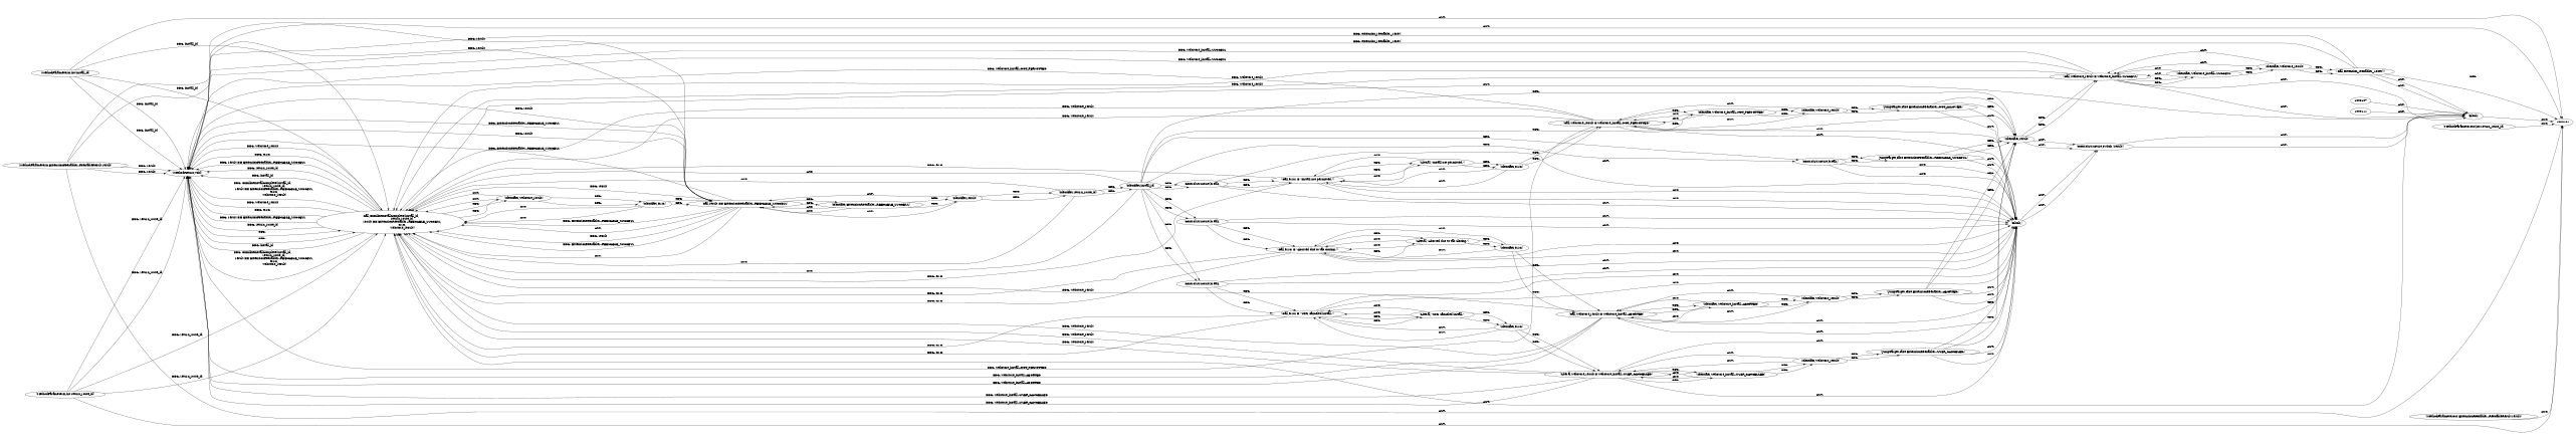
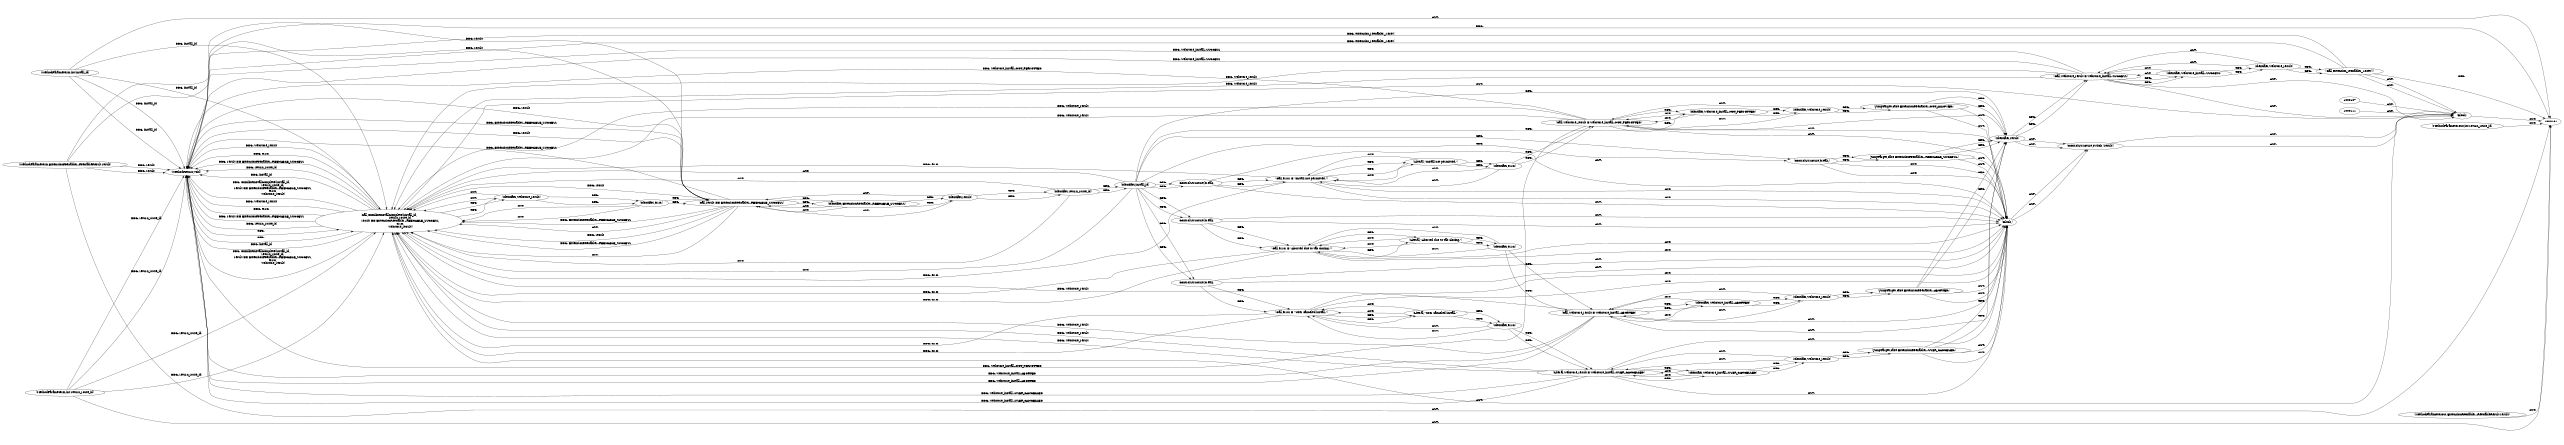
  digraph {
    rankdir=LR
    n1 [label="(MethodReturn,void)"]
    n2 [label="(Call,OnInlineInstallComplete(install_id,\n                          return_route_id,\n                          result == ExtensionReenabler::REENABLE_SUCCESS,\n                          error,\n                           webstore_result))"]
    1000101
    n4 [label="(Identifier,webstore_result)"]
    n5 [label="(Block,)"]
    n6 [label="(MethodParameterIn,int install_id)"]
    n7 [label="(JumpTarget,case ExtensionReenabler::USER_CANCELED:)"]
    n8 [label="(Identifier,result)"]
    n9 [label="(Block,)"]
    n10 [label="(Call,webstore_result = webstore_install::SUCCESS)"]
    n11 [label="(ControlStructure,switch (result))"]
    n12 [label="(Identifier,webstore_install::USER_CANCELLED)"]
    n13 [label="(Literal,webstore_result = webstore_install::USER_CANCELLED)"]
    n14 [label="(Identifier,webstore_result)"]
    n15 [label="(Literal,\"User canceled install.\")"]
    n16 [label="(Call,error = \"User canceled install.\")"]
    n17 [label="(Identifier,error)"]
    n18 [label="(ControlStructure,break;)"]
    n19 [label="(JumpTarget,case ExtensionReenabler::NOT_ALLOWED:)"]
    n20 [label="(Identifier,webstore_install::NOT_PERMITTED)"]
    n21 [label="(Call,webstore_result = webstore_install::NOT_PERMITTED)"]
    n22 [label="(Identifier,webstore_result)"]
    n23 [label="(Literal,\"Install not permitted.\")"]
    n24 [label="(Call,error = \"Install not permitted.\")"]
    n25 [label="(Identifier,error)"]
    n26 [label="(ControlStructure,break;)"]
    n27 [label="(JumpTarget,case ExtensionReenabler::ABORTED:)"]
    n28 [label="(Identifier,webstore_install::ABORTED)"]
    n29 [label="(Call,webstore_result = webstore_install::ABORTED)"]
    n30 [label="(Identifier,webstore_result)"]
    n31 [label="(MethodParameterIn,int return_route_id)"]
    n32 [label="(MethodParameterOut,int return_route_id)"]
    n33 [label="(Literal,\"Aborted due to tab closing.\")"]
    n34 [label="(Call,error = \"Aborted due to tab closing.\")"]
    n35 [label="(Identifier,error)"]
    n36 [label="(ControlStructure,break;)"]
    n37 [label="(Identifier,error)"]
    n38 [label="(Identifier,install_id)"]
    n39 [label="(ControlStructure,break;)"]
    n40 [label="(JumpTarget,case ExtensionReenabler::REENABLE_SUCCESS:)"]
    n41 [label="(Identifier,return_route_id)"]
    n42 [label="(Call,result == ExtensionReenabler::REENABLE_SUCCESS)"]
    n43 [label="(Identifier,ExtensionReenabler::REENABLE_SUCCESS)"]
    n44 [label="(Identifier,result)"]
    n45 [label="(MethodParameterIn,ExtensionReenabler::ReenableResult result)"]
    n46 [label="(MethodParameterOut,ExtensionReenabler::ReenableResult result)"]
    n47 [label="(Call,extension_reenabler_.reset())"]
    n48 [label="(Identifier,webstore_install::SUCCESS)"]
    n49 [label="(Identifier,webstore_result)"]
    1000107
    1000111
    n1 -> n2 [label="CFG: "]
    n1 -> n2 [label="CFG: "]
-   n1 -> 1000101 [label="AST: "]
+   n1 -> 1000101 [label="DDG: "]
    n2 -> n1 [label="DDG: install_id"]
    n2 -> n1 [label="DDG: OnInlineInstallComplete(install_id,\n                          return_route_id,\n                          result == ExtensionReenabler::REENABLE_SUCCESS,\n                          error,\n                           webstore_result)"]
    n2 -> n1 [label="DDG: webstore_result"]
    n2 -> n1 [label="DDG: error"]
    n2 -> n1 [label="DDG: result == ExtensionReenabler::REENABLE_SUCCESS"]
    n2 -> n1 [label="DDG: return_route_id"]
    n2 -> n1 [label="DDG: install_id"]
    n2 -> n1 [label="DDG: OnInlineInstallComplete(install_id,\n                          return_route_id,\n                          result == ExtensionReenabler::REENABLE_SUCCESS,\n                          error,\n                           webstore_result)"]
    n2 -> n1 [label="DDG: webstore_result"]
    n2 -> n1 [label="DDG: error"]
    n2 -> n1 [label="DDG: result == ExtensionReenabler::REENABLE_SUCCESS"]
    n2 -> n1 [label="DDG: return_route_id"]
    n2 -> n4 [label="CFG: "]
    n2 -> n4 [label="CFG: "]
    n2 -> n5 [label="AST: "]
    n2 -> n5 [label="AST: "]
    n4 -> n2 [label="AST: "]
    n4 -> n2 [label="AST: "]
    n4 -> n37 [label="CFG: "]
    n4 -> n37 [label="CFG: "]
    n5 -> 1000101 [label="AST: "]
    n6 -> n1 [label="DDG: install_id"]
    n6 -> n1 [label="DDG: install_id"]
    n6 -> n2 [label="DDG: install_id"]
    n6 -> n2 [label="DDG: install_id"]
    n6 -> 1000101 [label="AST: "]
    n7 -> n8 [label="CFG: "]
    n7 -> n8 [label="CFG: "]
    n7 -> n9 [label="AST: "]
    n7 -> n9 [label="AST: "]
    n8 -> n10 [label="CFG: "]
    n8 -> n10 [label="CFG: "]
    n8 -> n11 [label="AST: "]
    n8 -> n11 [label="AST: "]
    n9 -> n11 [label="AST: "]
    n9 -> n11 [label="AST: "]
    n10 -> n1 [label="DDG: webstore_install::SUCCESS"]
    n10 -> n1 [label="DDG: webstore_install::SUCCESS"]
    n10 -> n2 [label="DDG: webstore_result"]
    n10 -> n2 [label="DDG: webstore_result"]
    n10 -> n5 [label="AST: "]
    n10 -> n5 [label="AST: "]
    n10 -> n48 [label="CFG: "]
    n10 -> n48 [label="CFG: "]
    n11 -> n5 [label="AST: "]
    n11 -> n5 [label="AST: "]
    n12 -> n13 [label="AST: "]
    n12 -> n13 [label="AST: "]
    n12 -> n14 [label="CFG: "]
    n12 -> n14 [label="CFG: "]
    n13 -> n1 [label="DDG: webstore_install::USER_CANCELLED"]
    n13 -> n1 [label="DDG: webstore_install::USER_CANCELLED"]
    n13 -> n2 [label="DDG: webstore_result"]
    n13 -> n2 [label="DDG: webstore_result"]
    n13 -> n9 [label="AST: "]
    n13 -> n9 [label="AST: "]
    n13 -> n12 [label="CFG: "]
    n13 -> n12 [label="CFG: "]
    n14 -> n7 [label="CFG: "]
    n14 -> n7 [label="CFG: "]
    n14 -> n13 [label="AST: "]
    n14 -> n13 [label="AST: "]
    n15 -> n16 [label="AST: "]
    n15 -> n16 [label="AST: "]
    n15 -> n17 [label="CFG: "]
    n15 -> n17 [label="CFG: "]
    n16 -> n2 [label="DDG: error"]
    n16 -> n2 [label="DDG: error"]
    n16 -> n9 [label="AST: "]
    n16 -> n9 [label="AST: "]
    n16 -> n15 [label="CFG: "]
    n16 -> n15 [label="CFG: "]
    n17 -> n13 [label="CFG: "]
    n17 -> n13 [label="CFG: "]
    n17 -> n16 [label="AST: "]
    n17 -> n16 [label="AST: "]
    n18 -> n9 [label="AST: "]
    n18 -> n9 [label="AST: "]
    n18 -> n16 [label="CFG: "]
    n18 -> n16 [label="CFG: "]
    n19 -> n8 [label="CFG: "]
    n19 -> n8 [label="CFG: "]
    n19 -> n9 [label="AST: "]
    n19 -> n9 [label="AST: "]
    n20 -> n21 [label="AST: "]
    n20 -> n21 [label="AST: "]
    n20 -> n22 [label="CFG: "]
    n20 -> n22 [label="CFG: "]
    n21 -> n1 [label="DDG: webstore_install::NOT_PERMITTED"]
    n21 -> n1 [label="DDG: webstore_install::NOT_PERMITTED"]
    n21 -> n2 [label="DDG: webstore_result"]
    n21 -> n2 [label="DDG: webstore_result"]
    n21 -> n9 [label="AST: "]
    n21 -> n9 [label="AST: "]
    n21 -> n20 [label="CFG: "]
    n21 -> n20 [label="CFG: "]
    n22 -> n19 [label="CFG: "]
    n22 -> n19 [label="CFG: "]
    n22 -> n21 [label="AST: "]
    n22 -> n21 [label="AST: "]
    n23 -> n24 [label="AST: "]
    n23 -> n24 [label="AST: "]
    n23 -> n25 [label="CFG: "]
    n23 -> n25 [label="CFG: "]
    n24 -> n2 [label="DDG: error"]
    n24 -> n2 [label="DDG: error"]
    n24 -> n9 [label="AST: "]
    n24 -> n9 [label="AST: "]
    n24 -> n23 [label="CFG: "]
    n24 -> n23 [label="CFG: "]
    n25 -> n21 [label="CFG: "]
    n25 -> n21 [label="CFG: "]
    n25 -> n24 [label="AST: "]
    n25 -> n24 [label="AST: "]
    n26 -> n9 [label="AST: "]
    n26 -> n9 [label="AST: "]
    n26 -> n24 [label="CFG: "]
    n26 -> n24 [label="CFG: "]
    n27 -> n8 [label="CFG: "]
    n27 -> n8 [label="CFG: "]
    n27 -> n9 [label="AST: "]
    n27 -> n9 [label="AST: "]
    n28 -> n29 [label="AST: "]
    n28 -> n29 [label="AST: "]
    n28 -> n30 [label="CFG: "]
    n28 -> n30 [label="CFG: "]
    n29 -> n1 [label="DDG: webstore_install::ABORTED"]
    n29 -> n1 [label="DDG: webstore_install::ABORTED"]
    n29 -> n2 [label="DDG: webstore_result"]
    n29 -> n2 [label="DDG: webstore_result"]
    n29 -> n9 [label="AST: "]
    n29 -> n9 [label="AST: "]
    n29 -> n28 [label="CFG: "]
    n29 -> n28 [label="CFG: "]
    n30 -> n27 [label="CFG: "]
    n30 -> n27 [label="CFG: "]
    n30 -> n29 [label="AST: "]
    n30 -> n29 [label="AST: "]
    n31 -> n1 [label="DDG: return_route_id"]
    n31 -> n1 [label="DDG: return_route_id"]
    n31 -> n2 [label="DDG: return_route_id"]
    n31 -> n2 [label="DDG: return_route_id"]
    n31 -> 1000101 [label="AST: "]
    n32 -> 1000101 [label="AST: "]
    n33 -> n34 [label="AST: "]
    n33 -> n34 [label="AST: "]
    n33 -> n35 [label="CFG: "]
    n33 -> n35 [label="CFG: "]
    n34 -> n2 [label="DDG: error"]
    n34 -> n2 [label="DDG: error"]
    n34 -> n9 [label="AST: "]
    n34 -> n9 [label="AST: "]
    n34 -> n33 [label="CFG: "]
    n34 -> n33 [label="CFG: "]
    n35 -> n29 [label="CFG: "]
    n35 -> n29 [label="CFG: "]
    n35 -> n34 [label="AST: "]
    n35 -> n34 [label="AST: "]
    n36 -> n9 [label="AST: "]
    n36 -> n9 [label="AST: "]
    n36 -> n34 [label="CFG: "]
    n36 -> n34 [label="CFG: "]
    n37 -> n2 [label="AST: "]
    n37 -> n2 [label="AST: "]
    n37 -> n42 [label="CFG: "]
    n37 -> n42 [label="CFG: "]
    n38 -> n2 [label="AST: "]
    n38 -> n2 [label="AST: "]
    n38 -> n8 [label="CFG: "]
    n38 -> n8 [label="CFG: "]
    n38 -> n18 [label="CFG: "]
    n38 -> n18 [label="CFG: "]
    n38 -> n26 [label="CFG: "]
    n38 -> n26 [label="CFG: "]
    n38 -> n36 [label="CFG: "]
    n38 -> n36 [label="CFG: "]
    n38 -> n39 [label="CFG: "]
    n38 -> n39 [label="CFG: "]
    n39 -> n9 [label="AST: "]
    n39 -> n9 [label="AST: "]
    n39 -> n40 [label="CFG: "]
    n39 -> n40 [label="CFG: "]
    n40 -> n8 [label="CFG: "]
    n40 -> n8 [label="CFG: "]
    n40 -> n9 [label="AST: "]
    n40 -> n9 [label="AST: "]
    n41 -> n2 [label="AST: "]
    n41 -> n2 [label="AST: "]
    n41 -> n38 [label="CFG: "]
    n41 -> n38 [label="CFG: "]
    n42 -> n1 [label="DDG: ExtensionReenabler::REENABLE_SUCCESS"]
    n42 -> n1 [label="DDG: result"]
    n42 -> n1 [label="DDG: ExtensionReenabler::REENABLE_SUCCESS"]
    n42 -> n1 [label="DDG: result"]
    n42 -> n2 [label="AST: "]
    n42 -> n2 [label="DDG: result"]
    n42 -> n2 [label="DDG: ExtensionReenabler::REENABLE_SUCCESS"]
    n42 -> n2 [label="AST: "]
    n42 -> n2 [label="DDG: result"]
    n42 -> n2 [label="DDG: ExtensionReenabler::REENABLE_SUCCESS"]
    n42 -> n43 [label="CFG: "]
    n42 -> n43 [label="CFG: "]
    n43 -> n42 [label="AST: "]
    n43 -> n42 [label="AST: "]
    n43 -> n44 [label="CFG: "]
    n43 -> n44 [label="CFG: "]
    n44 -> n41 [label="CFG: "]
    n44 -> n41 [label="CFG: "]
    n44 -> n42 [label="AST: "]
    n44 -> n42 [label="AST: "]
    n45 -> n1 [label="DDG: result"]
    n45 -> n1 [label="DDG: result"]
    n45 -> 1000101 [label="AST: "]
    n45 -> n42 [label="DDG: result"]
    n45 -> n42 [label="DDG: result"]
    n46 -> 1000101 [label="AST: "]
    n47 -> n1 [label="DDG: extension_reenabler_.reset()"]
    n47 -> n1 [label="DDG: extension_reenabler_.reset()"]
    n47 -> 1000101 [label="CFG: "]
    n47 -> n5 [label="AST: "]
    n47 -> n5 [label="AST: "]
    n48 -> n10 [label="AST: "]
    n48 -> n10 [label="AST: "]
    n48 -> n49 [label="CFG: "]
    n48 -> n49 [label="CFG: "]
    n49 -> n10 [label="AST: "]
    n49 -> n10 [label="AST: "]
    n49 -> n47 [label="CFG: "]
    n49 -> n47 [label="CFG: "]
    1000107 -> n5 [label="AST: "]
    1000111 -> n5 [label="AST: "]
  }
